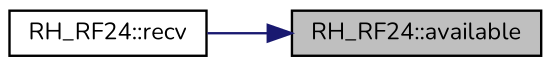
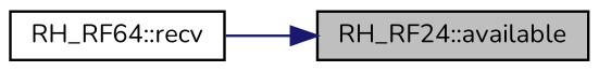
  digraph {
    rankdir=RL
    fontname=Nunito
    node [color=black fontname=Nunito fontsize=10 shape=record style=filled]
    n1 [fillcolor=grey75 fontcolor=black height=0.2 label="RH_RF24::available" width=0.4]
-   n2 [fillcolor=white height=0.2 label="RH_RF24::recv" width=0.4]
+   n2 [fillcolor=white height=0.2 label="RH_RF64::recv" width=0.4]
    n1 -> n2 [color=midnightblue dir=back fontname=Nunito fontsize=10 labelfontname=Helvetica labelfontsize=10 style=solid]
  }
